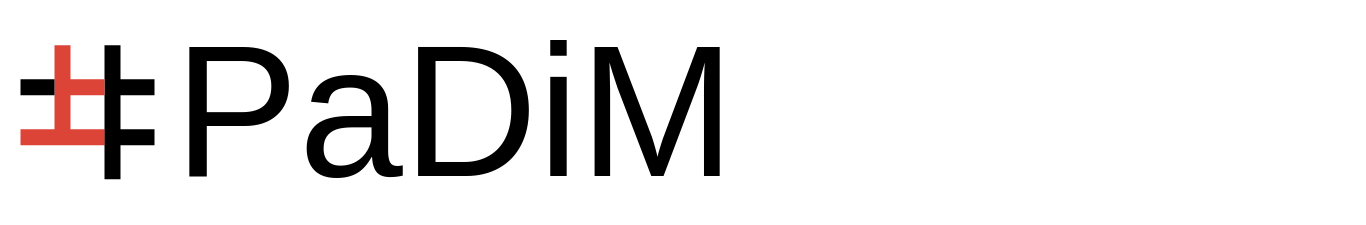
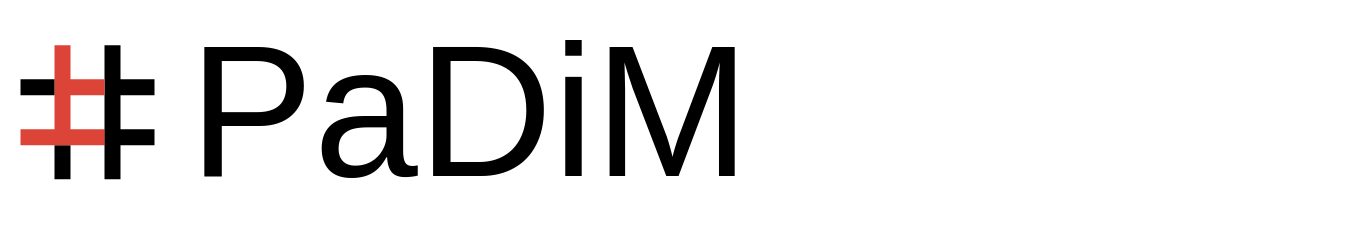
  <mxCell id="0" />
  <mxCell id="1" parent="0" />
- <mxCell id="2" value="PaDiM" style="text;html=1;strokeColor=none;fillColor=none;align=left;verticalAlign=middle;whiteSpace=wrap;rounded=0;fontSize=187;spacing=0;" parent="1" vertex="1"><mxGeometry x="174" y="20" width="1170" height="167.5" as="geometry" /></mxCell>
+ <mxCell id="2" value="PaDiM" style="text;html=1;strokeColor=none;fillColor=none;align=left;verticalAlign=middle;whiteSpace=wrap;rounded=0;fontSize=187;spacing=0;" parent="1" vertex="1"><mxGeometry x="189" y="20" width="1170" height="167.5" as="geometry" /></mxCell>
  <mxCell id="3" value="" style="group" parent="1" vertex="1" connectable="0"><mxGeometry x="20" y="36.75" width="134" height="134" as="geometry" /></mxCell>
+ <mxCell id="4" value="cv" style="rounded=0;whiteSpace=wrap;html=1;strokeColor=none;fillColor=#000000;" parent="3" vertex="1"><mxGeometry x="34" y="100" width="16" height="34" as="geometry" /></mxCell>
  <mxCell id="5" value="" style="rounded=0;whiteSpace=wrap;html=1;strokeColor=none;fillColor=#000000;" parent="3" vertex="1"><mxGeometry x="84" width="16" height="134" as="geometry" /></mxCell>
  <mxCell id="6" value="" style="rounded=0;whiteSpace=wrap;html=1;direction=south;strokeColor=none;fillColor=#000000;" parent="3" vertex="1"><mxGeometry x="94" y="34" width="40" height="16" as="geometry" /></mxCell>
  <mxCell id="7" value="" style="rounded=0;whiteSpace=wrap;html=1;direction=south;strokeColor=none;fillColor=#000000;" parent="3" vertex="1"><mxGeometry x="84" y="84" width="50" height="16" as="geometry" /></mxCell>
  <mxCell id="8" value="" style="rounded=0;whiteSpace=wrap;html=1;strokeColor=none;fillColor=#DB4437;" parent="3" vertex="1"><mxGeometry x="34" width="16" height="90" as="geometry" /></mxCell>
  <mxCell id="9" value="" style="rounded=0;whiteSpace=wrap;html=1;strokeColor=none;fillColor=#DB4437;direction=south;" parent="3" vertex="1"><mxGeometry y="84" width="84" height="16" as="geometry" /></mxCell>
  <mxCell id="10" value="" style="rounded=0;whiteSpace=wrap;html=1;strokeColor=none;fillColor=#DB4437;direction=south;" parent="3" vertex="1"><mxGeometry x="44" y="34" width="40" height="16" as="geometry" /></mxCell>
  <mxCell id="11" value="" style="rounded=0;whiteSpace=wrap;html=1;direction=south;strokeColor=none;fillColor=#000000;" parent="3" vertex="1"><mxGeometry y="34" width="34" height="16" as="geometry" /></mxCell>
